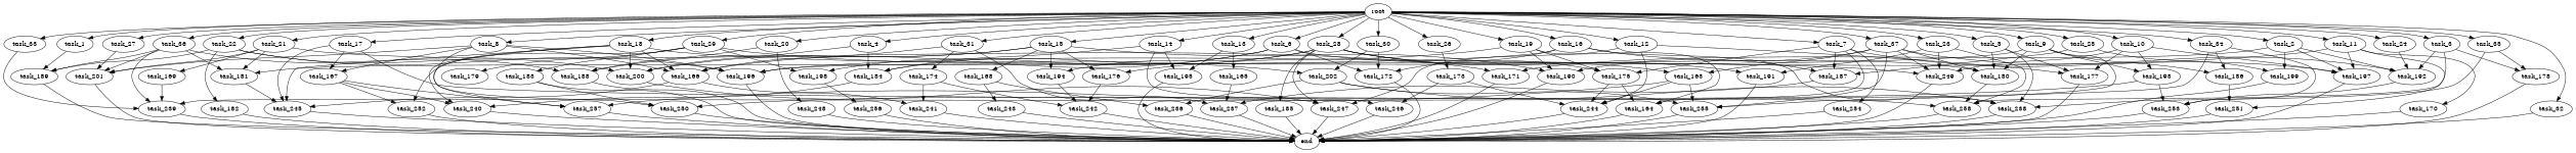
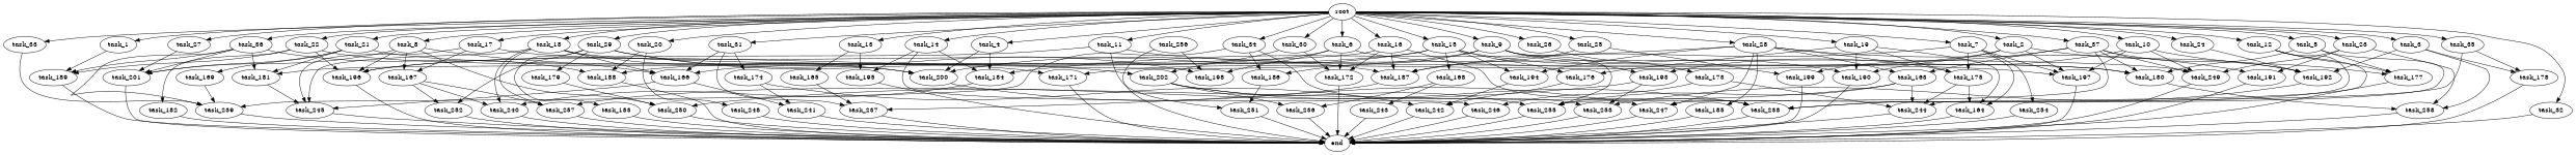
  digraph {
    task_8
    task_167
    task_201
    task_196
    task_166
    task_250
    task_252
    task_240
    task_257
    end
    task_245
    task_241
    task_239
    task_173
    task_244
    task_246
    task_189
    task_17
    task_258
    task_247
    task_32
    task_242
    task_35
    task_178
    task_238
    task_26
    task_15
    task_176
    task_200
    task_188
    task_168
    task_194
    task_190
    task_236
    task_243
    task_251
    task_255
    task_33
    task_186
    task_181
    task_169
    task_13
    task_195
    task_165
    task_237
    task_30
    task_202
    task_172
    task_5
    task_180
    task_177
    task_27
    task_6
    task_198
    task_256
    task_7
    task_187
    task_164
    task_175
    task_197
    task_254
    task_22
    task_182
    task_3
    task_192
    task_253
    task_179
    task_193
    task_183
    task_191
    root
    task_12
    task_21
    task_18
    task_31
    task_9
    task_28
    task_29
    task_34
    task_10
    task_2
    task_16
    task_14
    task_24
    task_19
    task_36
    task_25
    task_4
    task_23
    task_37
    task_1
    task_11
    task_20
    task_171
    task_249
    task_174
    task_185
    task_163
    task_184
    task_199
-   task_170
    task_248
    task_8 -> task_167
    task_8 -> task_201
    task_8 -> task_196
    task_8 -> task_166
    task_8 -> task_250
    task_167 -> task_252
    task_167 -> task_240
    task_167 -> task_257
    task_201 -> end
    task_196 -> end
    task_166 -> task_245
    task_166 -> task_241
    task_250 -> end
    task_252 -> end
    task_240 -> end
    task_257 -> end
    task_245 -> end
    task_241 -> end
    task_239 -> end
    task_173 -> task_244
    task_173 -> task_246
    task_244 -> end
    task_246 -> end
    task_189 -> end
    task_17 -> task_167
    task_17 -> task_245
-   task_17 -> task_258
+   task_17 -> task_187
    task_258 -> end
    task_247 -> end
    task_32 -> end
    task_242 -> end
    task_35 -> task_178
    task_35 -> task_238
    task_178 -> end
    task_238 -> end
    task_26 -> task_173
    task_15 -> task_176
    task_15 -> task_200
    task_15 -> task_188
    task_15 -> task_168
    task_15 -> task_194
    task_15 -> task_190
    task_176 -> task_242
    task_200 -> task_247
    task_188 -> end
    task_168 -> task_236
    task_168 -> task_243
    task_194 -> task_242
    task_190 -> end
    task_236 -> end
    task_243 -> end
    task_251 -> end
    task_255 -> end
    task_33 -> task_239
    task_186 -> task_251
    task_181 -> task_245
    task_169 -> task_239
    task_13 -> task_195
    task_13 -> task_165
    task_195 -> end
    task_165 -> task_237
    task_237 -> end
    task_30 -> task_202
    task_30 -> task_172
    task_202 -> task_238
    task_202 -> task_236
    task_202 -> task_255
    task_172 -> end
    task_5 -> task_238
    task_5 -> task_180
    task_5 -> task_177
    task_180 -> task_258
    task_177 -> end
    task_27 -> task_201
    task_6 -> task_166
    task_6 -> task_172
    task_6 -> task_180
    task_6 -> task_198
-   task_198 -> task_256
+   task_256 -> task_198
    task_256 -> end
    task_7 -> task_187
    task_7 -> task_164
    task_7 -> task_175
    task_7 -> task_197
    task_7 -> task_254
    task_187 -> task_237
    task_164 -> end
    task_175 -> task_244
    task_175 -> task_164
    task_197 -> end
    task_254 -> end
    task_22 -> task_196
    task_22 -> task_189
    task_22 -> task_200
    task_22 -> task_182
    task_182 -> end
    task_3 -> task_258
    task_3 -> task_178
    task_3 -> task_192
    task_192 -> task_253
    task_253 -> end
-   task_183 -> task_250
+   task_179 -> task_250
    task_193 -> task_250
    task_193 -> task_253
    task_183 -> end
    task_191 -> end
    root -> task_8
    root -> task_17
    root -> task_32
    root -> task_35
    root -> task_26
    root -> task_15
    root -> task_33
    root -> task_13
    root -> task_30
    root -> task_5
    root -> task_27
    root -> task_6
    root -> task_7
    root -> task_22
    root -> task_3
    root -> task_12
    root -> task_21
    root -> task_18
    root -> task_31
    root -> task_9
    root -> task_28
    root -> task_29
    root -> task_34
    root -> task_10
    root -> task_2
    root -> task_16
    root -> task_14
    root -> task_24
    root -> task_19
    root -> task_36
    root -> task_25
    root -> task_4
    root -> task_23
    root -> task_37
    root -> task_1
    root -> task_11
    root -> task_20
    task_12 -> task_244
    task_12 -> task_247
    task_12 -> task_177
    task_21 -> task_201
    task_21 -> task_181
    task_21 -> task_169
    task_21 -> task_171
    task_18 -> task_166
    task_18 -> task_240
    task_18 -> task_257
    task_18 -> task_245
    task_18 -> task_200
    task_18 -> task_249
    task_31 -> task_166
    task_31 -> task_237
    task_31 -> task_174
    task_9 -> task_196
    task_9 -> task_255
    task_9 -> task_186
    task_9 -> task_180
    task_9 -> task_193
    task_28 -> task_247
    task_28 -> task_194
    task_28 -> task_175
    task_28 -> task_191
    task_28 -> task_185
    task_28 -> task_163
    task_28 -> task_184
    task_29 -> task_252
    task_29 -> task_202
    task_29 -> task_198
    task_29 -> task_179
    task_29 -> task_183
    task_34 -> task_239
    task_34 -> task_186
    task_34 -> task_253
    task_10 -> task_177
    task_10 -> task_197
    task_10 -> task_193
    task_10 -> task_249
    task_2 -> task_197
    task_2 -> task_192
    task_2 -> task_171
    task_2 -> task_199
    task_16 -> task_238
    task_16 -> task_181
    task_16 -> task_172
    task_16 -> task_187
    task_14 -> task_246
    task_14 -> task_195
    task_14 -> task_184
    task_24 -> task_192
    task_19 -> task_176
    task_19 -> task_190
    task_19 -> task_164
    task_19 -> task_175
    task_36 -> task_201
    task_36 -> task_239
    task_36 -> task_189
    task_36 -> task_188
    task_36 -> task_181
    task_25 -> task_187
    task_25 -> task_199
    task_4 -> task_200
    task_4 -> task_184
    task_23 -> task_258
    task_23 -> task_191
    task_23 -> task_249
    task_37 -> task_190
    task_37 -> task_255
    task_37 -> task_180
    task_37 -> task_192
    task_37 -> task_249
    task_37 -> task_163
    task_1 -> task_189
    task_11 -> task_196
    task_11 -> task_251
    task_11 -> task_197
-   task_11 -> task_170
    task_20 -> task_188
    task_20 -> task_248
    task_171 -> end
    task_249 -> end
    task_174 -> task_241
    task_174 -> task_242
    task_185 -> end
    task_163 -> task_257
    task_163 -> task_244
    task_163 -> task_255
    task_184 -> task_240
    task_199 -> end
-   task_170 -> end
    task_248 -> end
  }
